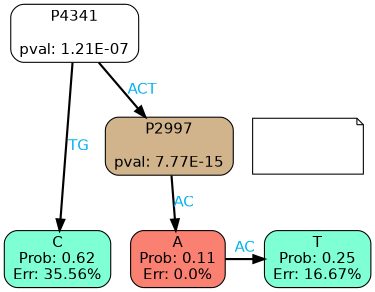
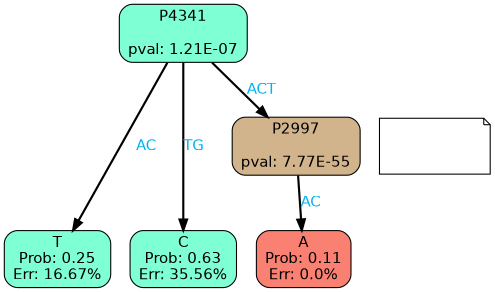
  digraph {
    ranksep=equally
    splines=polylines
    node [color=black fillcolor=aquamarine fontname=helvetica shape=box style="filled, rounded"]
    edge [fontcolor=deepskyblue2 fontname=helvetica style=bold]
    n1 [label="T\nProb: 0.25\nErr: 16.67%"]
-   n2 [label="C\nProb: 0.62\nErr: 35.56%"]
+   n2 [label="C\nProb: 0.63\nErr: 35.56%"]
    n3 [fillcolor=salmon label="A\nProb: 0.11\nErr: 0.0%"]
    n4 [align=left fillcolor=white fontcolor=white fontsize=10 label="Response : P1191\nClasses: A|C|G|T\nIn ACC: 0.73\nOut ACC: 0.55\n" shape=note style=filled]
-   n5 [fillcolor=tan label="P2997\n\npval: 7.77E-15"]
-   n6 [fillcolor=white label="P4341\n\npval: 1.21E-07"]
+   n5 [fillcolor=tan label="P2997\n\npval: 7.77E-55"]
+   n6 [label="P4341\n\npval: 1.21E-07"]
    subgraph sub_1 {
      rank=same
      n1
      n2
      n3
    }
    subgraph sub_2 {
      rank=same
      n4
      n5
    }
    n5 -> n3 [label=AC]
-   n3 -> n1 [label=AC]
+   n6 -> n1 [label=AC]
    n6 -> n2 [label=TG]
    n6 -> n5 [label=ACT]
  }
